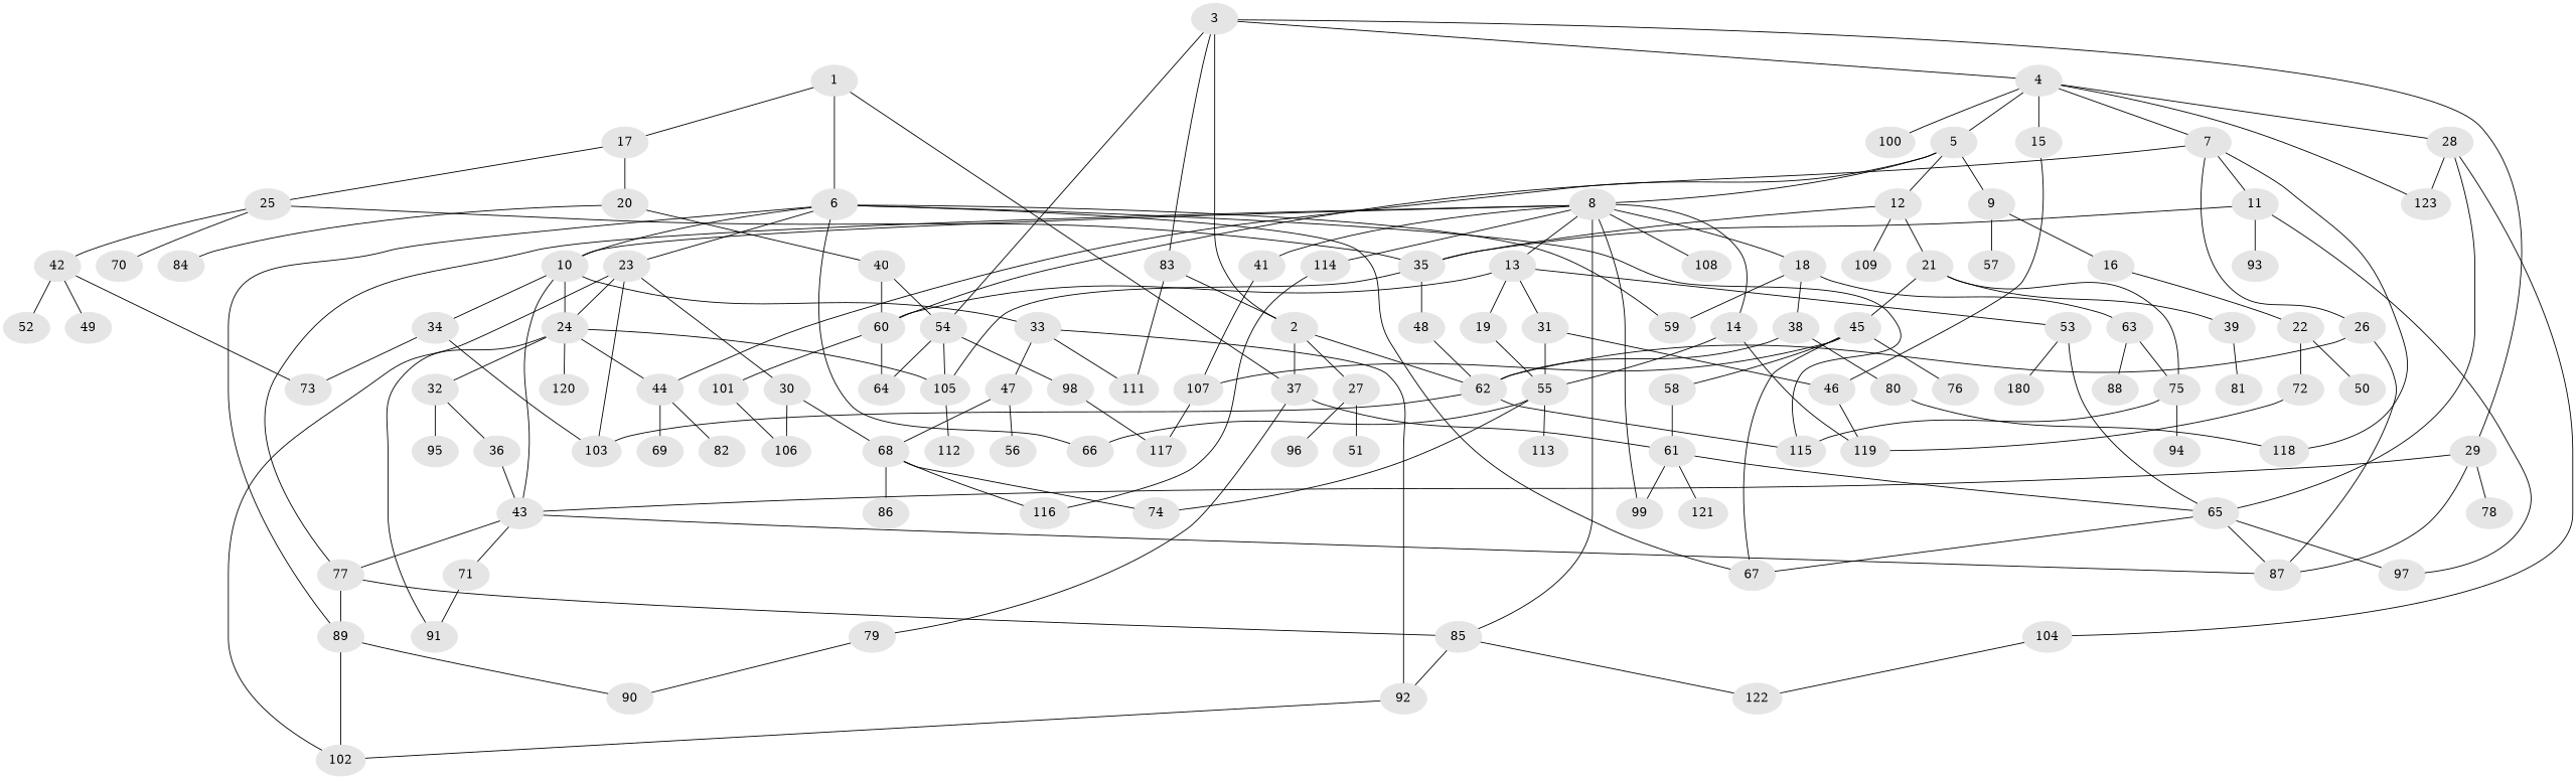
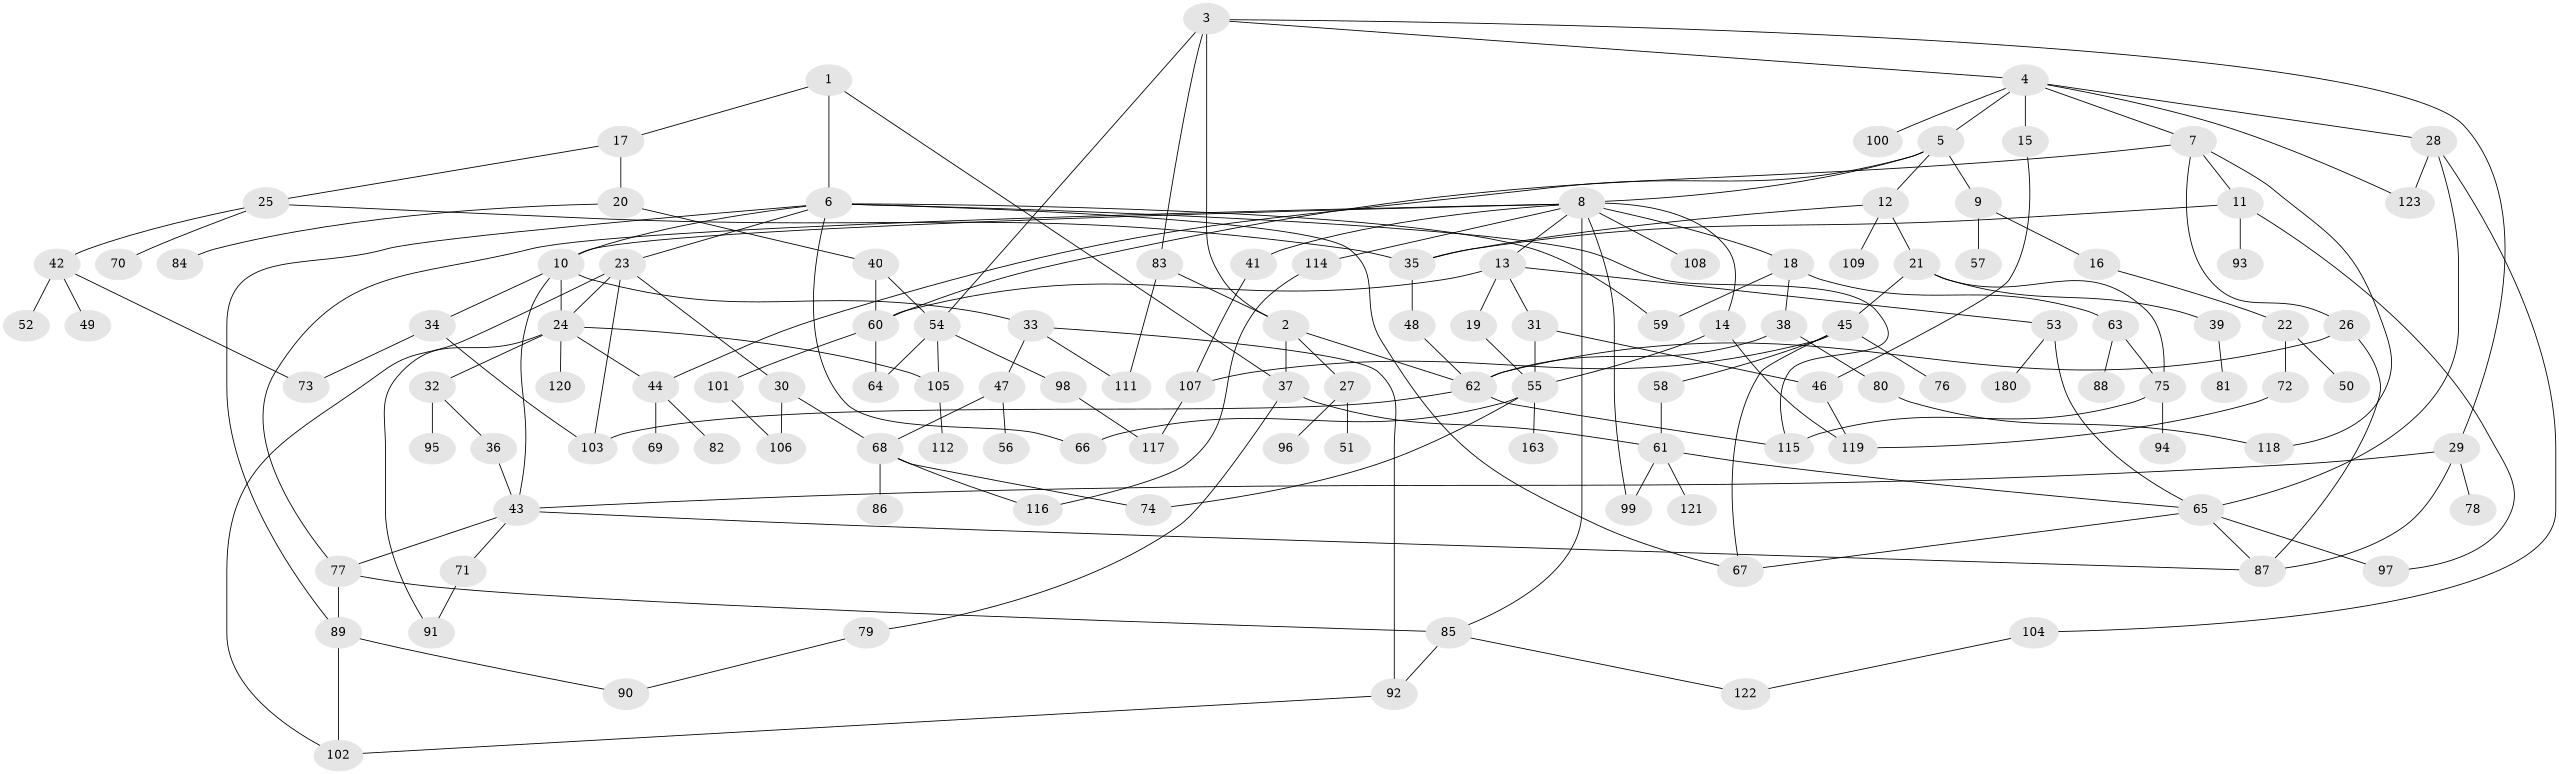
  graph {
    node [color=gray90 style=filled]
    1
    6
    17
    37
    2
    3
    27
    62
    10
    23
    59
    66
    67
    89
    115
    20
    25
    61
    79
    4
    29
    54
    83
    51
    96
    103
    5
    7
    15
    28
    100
    123
    43
    87
    78
    105
    64
    98
    111
    8
    9
    12
    44
    11
    26
    60
    118
    46
    65
    104
    13
    14
    18
    41
    77
    85
    99
    108
    114
    16
    57
    35
    21
    109
    69
    82
    24
    33
    34
    30
    102
    90
    93
    97
    101
    19
    31
    53
    55
    119
    38
    63
    107
    92
    122
    116
    22
    32
    120
    91
    47
    73
    71
    48
    39
    45
    75
    n98 [label=180]
    74
-   113
+   113 [label=163]
    50
    72
    40
    84
    42
    70
    80
    88
    81
    58
    76
    94
    68
    106
    36
    95
    112
    49
    52
    86
    56
    121
    117
    1 -- 6
    1 -- 17
    1 -- 37
    6 -- 10
    6 -- 23
    6 -- 59
    6 -- 66
    6 -- 67
    6 -- 89
    6 -- 115
    17 -- 20
    17 -- 25
    37 -- 61
    37 -- 79
    2 -- 37
    2 -- 3
    2 -- 27
    2 -- 62
    3 -- 4
    3 -- 29
    3 -- 54
    3 -- 83
    27 -- 51
    27 -- 96
    62 -- 115
    62 -- 103
    10 -- 43
    10 -- 24
    10 -- 33
    10 -- 34
    23 -- 103
    23 -- 24
    23 -- 30
    23 -- 102
    89 -- 102
    89 -- 90
    20 -- 40
    20 -- 84
    25 -- 35
    25 -- 42
    25 -- 70
    61 -- 65
    61 -- 99
    61 -- 121
    79 -- 90
    4 -- 5
    4 -- 7
    4 -- 15
    4 -- 28
    4 -- 100
    4 -- 123
    29 -- 43
    29 -- 87
    29 -- 78
    54 -- 105
    54 -- 64
    54 -- 98
    83 -- 2
    83 -- 111
    5 -- 8
    5 -- 9
    5 -- 12
    5 -- 44
    7 -- 11
    7 -- 26
    7 -- 60
    7 -- 118
    15 -- 46
    28 -- 123
    28 -- 65
    28 -- 104
    43 -- 87
    43 -- 77
    43 -- 71
    105 -- 112
    98 -- 117
    8 -- 10
    8 -- 13
    8 -- 14
    8 -- 18
    8 -- 41
    8 -- 77
    8 -- 85
    8 -- 99
    8 -- 108
    8 -- 114
    9 -- 16
    9 -- 57
    12 -- 35
    12 -- 21
    12 -- 109
    44 -- 69
    44 -- 82
    11 -- 35
    11 -- 93
    11 -- 97
    26 -- 62
    26 -- 87
    60 -- 64
    60 -- 101
    46 -- 119
    65 -- 67
    65 -- 87
    65 -- 97
    104 -- 122
    13 -- 60
    13 -- 19
    13 -- 31
    13 -- 53
    14 -- 55
    14 -- 119
    18 -- 59
    18 -- 38
    18 -- 63
    41 -- 107
    77 -- 89
    77 -- 85
    85 -- 92
    85 -- 122
    114 -- 116
    16 -- 22
-   35 -- 105
    35 -- 48
    21 -- 39
    21 -- 45
    21 -- 75
    24 -- 105
    24 -- 44
    24 -- 32
    24 -- 120
    24 -- 91
    33 -- 111
    33 -- 92
    33 -- 47
    34 -- 103
    34 -- 73
    30 -- 68
    30 -- 106
    101 -- 106
    19 -- 55
    31 -- 46
    31 -- 55
    53 -- 65
    53 -- n98
    55 -- 66
    55 -- 74
    55 -- 113
    38 -- 62
    38 -- 80
    63 -- 75
    63 -- 88
    107 -- 117
    92 -- 102
    22 -- 50
    22 -- 72
    32 -- 36
    32 -- 95
    47 -- 68
    47 -- 56
    71 -- 91
    48 -- 62
    39 -- 81
    45 -- 67
    45 -- 107
    45 -- 58
    45 -- 76
    75 -- 115
    75 -- 94
    72 -- 119
    40 -- 54
    40 -- 60
    42 -- 73
    42 -- 49
    42 -- 52
    80 -- 118
    58 -- 61
    68 -- 116
    68 -- 74
    68 -- 86
    36 -- 43
  }
